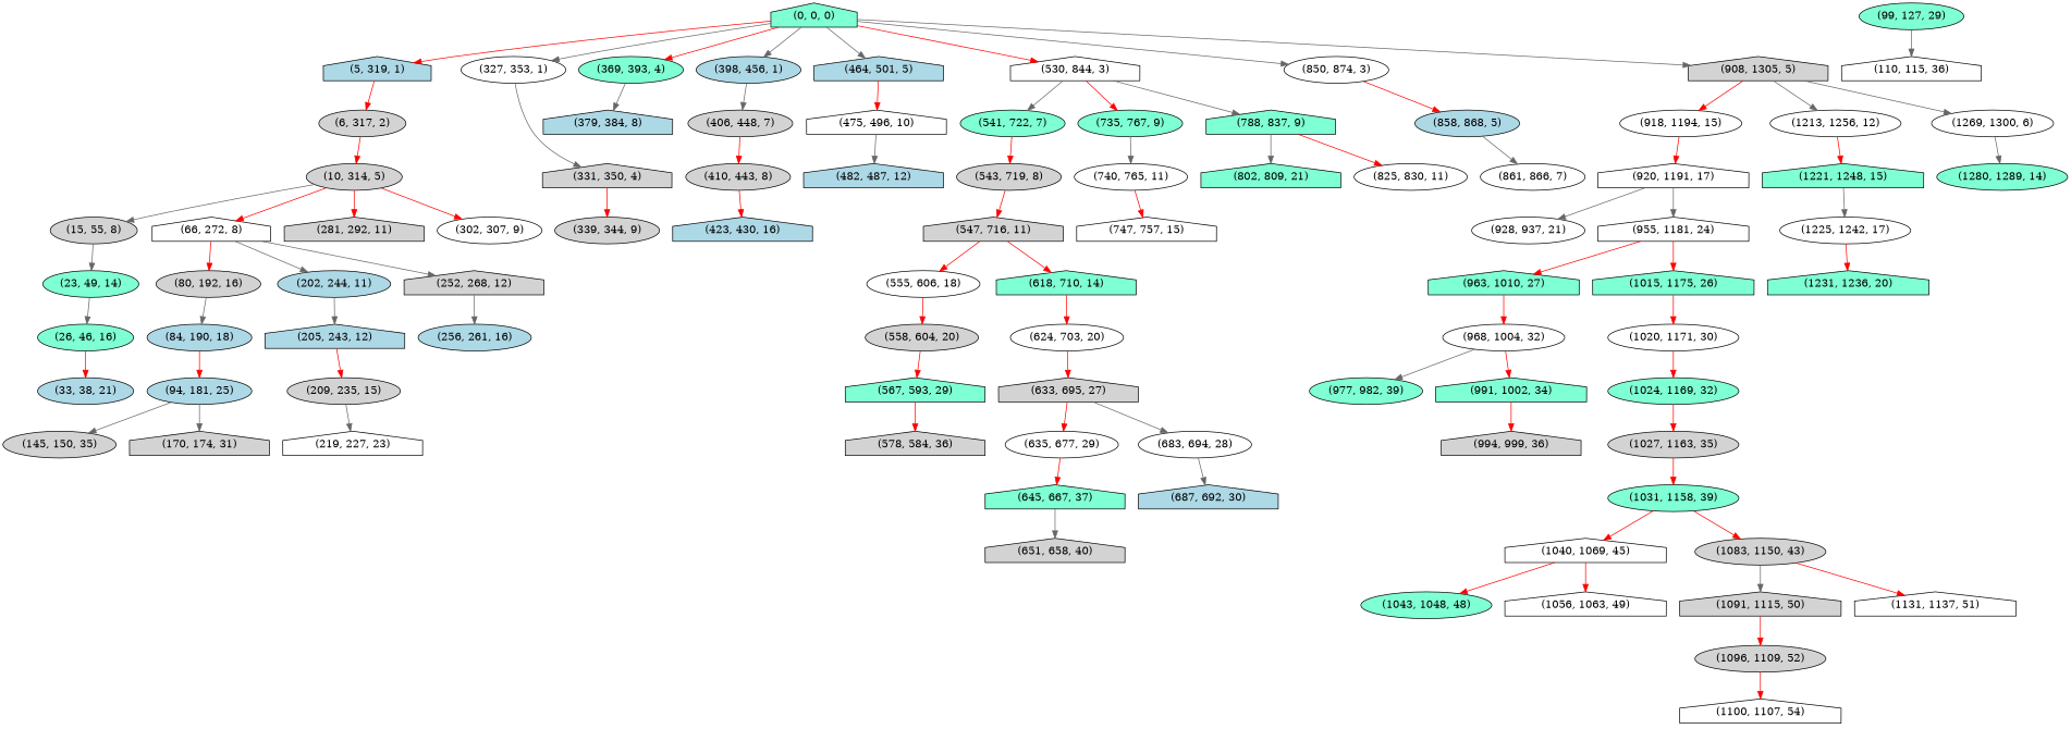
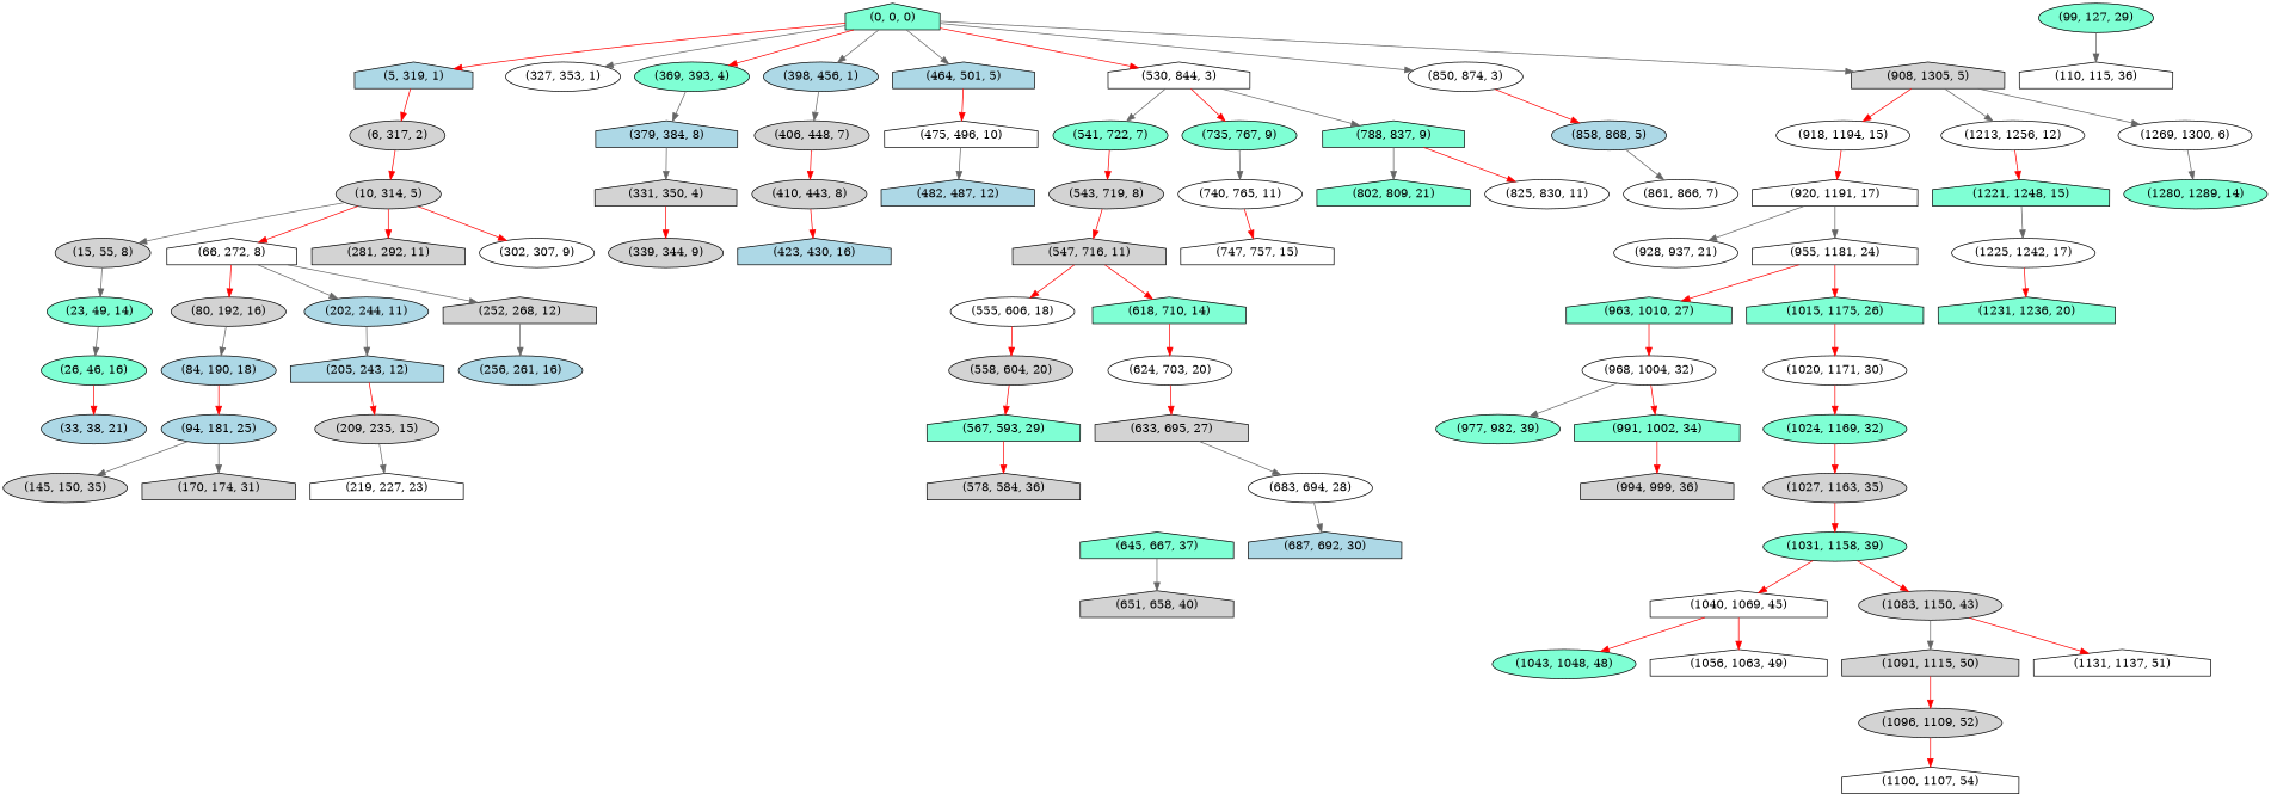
  digraph {
    node [fillcolor=white shape=ellipse style=filled]
    edge [color=red]
    "(0, 0, 0)" [fillcolor=aquamarine shape=house]
    "(5, 319, 1)" [fillcolor=lightblue shape=house]
    "(327, 353, 1)"
    "(369, 393, 4)" [fillcolor=aquamarine]
    "(398, 456, 1)" [fillcolor=lightblue]
    "(464, 501, 5)" [fillcolor=lightblue shape=house]
    "(530, 844, 3)" [shape=house]
    "(850, 874, 3)"
    "(908, 1305, 5)" [fillcolor=lightgrey shape=house]
    "(6, 317, 2)" [fillcolor=lightgrey]
    "(331, 350, 4)" [fillcolor=lightgrey shape=house]
    "(379, 384, 8)" [fillcolor=lightblue shape=house]
    "(406, 448, 7)" [fillcolor=lightgrey]
    "(475, 496, 10)" [shape=house]
    "(541, 722, 7)" [fillcolor=aquamarine]
    "(735, 767, 9)" [fillcolor=aquamarine]
    "(788, 837, 9)" [fillcolor=aquamarine shape=house]
    "(858, 868, 5)" [fillcolor=lightblue]
    "(918, 1194, 15)"
    "(1213, 1256, 12)"
    "(1269, 1300, 6)"
    "(10, 314, 5)" [fillcolor=lightgrey]
    "(15, 55, 8)" [fillcolor=lightgrey]
    "(66, 272, 8)" [shape=house]
    "(281, 292, 11)" [fillcolor=lightgrey shape=house]
    "(302, 307, 9)"
    "(23, 49, 14)" [fillcolor=aquamarine]
    "(80, 192, 16)" [fillcolor=lightgrey]
    "(202, 244, 11)" [fillcolor=lightblue]
    "(252, 268, 12)" [fillcolor=lightgrey shape=house]
    "(26, 46, 16)" [fillcolor=aquamarine]
    "(33, 38, 21)" [fillcolor=lightblue]
    "(84, 190, 18)" [fillcolor=lightblue]
    "(205, 243, 12)" [fillcolor=lightblue shape=house]
    "(256, 261, 16)" [fillcolor=lightblue]
    "(94, 181, 25)" [fillcolor=lightblue]
    "(145, 150, 35)" [fillcolor=lightgrey]
    "(170, 174, 31)" [fillcolor=lightgrey shape=house]
    "(99, 127, 29)" [fillcolor=aquamarine]
    "(110, 115, 36)" [shape=house]
    "(209, 235, 15)" [fillcolor=lightgrey]
    "(219, 227, 23)" [shape=house]
    "(339, 344, 9)" [fillcolor=lightgrey]
    "(410, 443, 8)" [fillcolor=lightgrey]
    "(423, 430, 16)" [fillcolor=lightblue shape=house]
    "(482, 487, 12)" [fillcolor=lightblue shape=house]
    "(543, 719, 8)" [fillcolor=lightgrey]
    "(740, 765, 11)"
    "(802, 809, 21)" [fillcolor=aquamarine shape=house]
    "(825, 830, 11)"
    "(547, 716, 11)" [fillcolor=lightgrey shape=house]
    "(555, 606, 18)"
    "(618, 710, 14)" [fillcolor=aquamarine shape=house]
    "(558, 604, 20)" [fillcolor=lightgrey]
    "(624, 703, 20)"
    "(567, 593, 29)" [fillcolor=aquamarine shape=house]
    "(578, 584, 36)" [fillcolor=lightgrey shape=house]
    "(633, 695, 27)" [fillcolor=lightgrey shape=house]
-   "(635, 677, 29)"
    "(683, 694, 28)"
    "(645, 667, 37)" [fillcolor=aquamarine shape=house]
    "(687, 692, 30)" [fillcolor=lightblue shape=house]
    "(651, 658, 40)" [fillcolor=lightgrey shape=house]
    "(747, 757, 15)" [shape=house]
    "(861, 866, 7)"
    "(920, 1191, 17)" [shape=house]
    "(1221, 1248, 15)" [fillcolor=aquamarine shape=house]
    "(1280, 1289, 14)" [fillcolor=aquamarine]
    "(928, 937, 21)"
    "(955, 1181, 24)" [shape=house]
    "(963, 1010, 27)" [fillcolor=aquamarine shape=house]
    "(1015, 1175, 26)" [fillcolor=aquamarine shape=house]
    "(968, 1004, 32)"
    "(1020, 1171, 30)"
    "(977, 982, 39)" [fillcolor=aquamarine]
    "(991, 1002, 34)" [fillcolor=aquamarine shape=house]
    "(994, 999, 36)" [fillcolor=lightgrey shape=house]
    "(1024, 1169, 32)" [fillcolor=aquamarine]
    "(1027, 1163, 35)" [fillcolor=lightgrey]
    "(1031, 1158, 39)" [fillcolor=aquamarine]
    "(1040, 1069, 45)" [shape=house]
    "(1083, 1150, 43)" [fillcolor=lightgrey]
    "(1043, 1048, 48)" [fillcolor=aquamarine]
    "(1056, 1063, 49)" [shape=house]
    "(1091, 1115, 50)" [fillcolor=lightgrey shape=house]
    "(1131, 1137, 51)" [shape=house]
    "(1096, 1109, 52)" [fillcolor=lightgrey]
    "(1100, 1107, 54)" [shape=house]
    "(1225, 1242, 17)"
    "(1231, 1236, 20)" [fillcolor=aquamarine shape=house]
    "(0, 0, 0)" -> "(5, 319, 1)"
    "(0, 0, 0)" -> "(327, 353, 1)" [color=gray40]
    "(0, 0, 0)" -> "(369, 393, 4)"
    "(0, 0, 0)" -> "(398, 456, 1)" [color=gray40]
    "(0, 0, 0)" -> "(464, 501, 5)" [color=gray40]
    "(0, 0, 0)" -> "(530, 844, 3)"
    "(0, 0, 0)" -> "(850, 874, 3)" [color=gray40]
    "(0, 0, 0)" -> "(908, 1305, 5)" [color=gray40]
    "(5, 319, 1)" -> "(6, 317, 2)"
-   "(327, 353, 1)" -> "(331, 350, 4)" [color=gray40]
+   "(379, 384, 8)" -> "(331, 350, 4)" [color=gray40]
    "(369, 393, 4)" -> "(379, 384, 8)" [color=gray40]
    "(398, 456, 1)" -> "(406, 448, 7)" [color=gray40]
    "(464, 501, 5)" -> "(475, 496, 10)"
    "(530, 844, 3)" -> "(541, 722, 7)" [color=gray40]
    "(530, 844, 3)" -> "(735, 767, 9)"
    "(530, 844, 3)" -> "(788, 837, 9)" [color=gray40]
    "(850, 874, 3)" -> "(858, 868, 5)"
    "(908, 1305, 5)" -> "(918, 1194, 15)"
    "(908, 1305, 5)" -> "(1213, 1256, 12)" [color=gray40]
    "(908, 1305, 5)" -> "(1269, 1300, 6)" [color=gray40]
    "(6, 317, 2)" -> "(10, 314, 5)"
    "(331, 350, 4)" -> "(339, 344, 9)"
    "(406, 448, 7)" -> "(410, 443, 8)"
    "(475, 496, 10)" -> "(482, 487, 12)" [color=gray40]
    "(541, 722, 7)" -> "(543, 719, 8)"
    "(735, 767, 9)" -> "(740, 765, 11)" [color=gray40]
    "(788, 837, 9)" -> "(802, 809, 21)" [color=gray40]
    "(788, 837, 9)" -> "(825, 830, 11)"
    "(858, 868, 5)" -> "(861, 866, 7)" [color=gray40]
    "(918, 1194, 15)" -> "(920, 1191, 17)"
    "(1213, 1256, 12)" -> "(1221, 1248, 15)"
    "(1269, 1300, 6)" -> "(1280, 1289, 14)" [color=gray40]
    "(10, 314, 5)" -> "(15, 55, 8)" [color=gray40]
    "(10, 314, 5)" -> "(66, 272, 8)"
    "(10, 314, 5)" -> "(281, 292, 11)"
    "(10, 314, 5)" -> "(302, 307, 9)"
    "(15, 55, 8)" -> "(23, 49, 14)" [color=gray40]
    "(66, 272, 8)" -> "(80, 192, 16)"
    "(66, 272, 8)" -> "(202, 244, 11)" [color=gray40]
    "(66, 272, 8)" -> "(252, 268, 12)" [color=gray40]
    "(23, 49, 14)" -> "(26, 46, 16)" [color=gray40]
    "(80, 192, 16)" -> "(84, 190, 18)" [color=gray40]
    "(202, 244, 11)" -> "(205, 243, 12)" [color=gray40]
    "(252, 268, 12)" -> "(256, 261, 16)" [color=gray40]
    "(26, 46, 16)" -> "(33, 38, 21)"
    "(84, 190, 18)" -> "(94, 181, 25)"
    "(205, 243, 12)" -> "(209, 235, 15)"
    "(94, 181, 25)" -> "(145, 150, 35)" [color=gray40]
    "(94, 181, 25)" -> "(170, 174, 31)" [color=gray40]
    "(99, 127, 29)" -> "(110, 115, 36)" [color=gray40]
    "(209, 235, 15)" -> "(219, 227, 23)" [color=gray40]
    "(410, 443, 8)" -> "(423, 430, 16)"
    "(543, 719, 8)" -> "(547, 716, 11)"
    "(740, 765, 11)" -> "(747, 757, 15)"
    "(547, 716, 11)" -> "(555, 606, 18)"
    "(547, 716, 11)" -> "(618, 710, 14)"
    "(555, 606, 18)" -> "(558, 604, 20)"
    "(618, 710, 14)" -> "(624, 703, 20)"
    "(558, 604, 20)" -> "(567, 593, 29)"
    "(624, 703, 20)" -> "(633, 695, 27)"
    "(567, 593, 29)" -> "(578, 584, 36)"
-   "(633, 695, 27)" -> "(635, 677, 29)"
    "(633, 695, 27)" -> "(683, 694, 28)" [color=gray40]
-   "(635, 677, 29)" -> "(645, 667, 37)"
    "(683, 694, 28)" -> "(687, 692, 30)" [color=gray40]
    "(645, 667, 37)" -> "(651, 658, 40)" [color=gray40]
    "(920, 1191, 17)" -> "(928, 937, 21)" [color=gray40]
    "(920, 1191, 17)" -> "(955, 1181, 24)" [color=gray40]
    "(1221, 1248, 15)" -> "(1225, 1242, 17)" [color=gray40]
    "(955, 1181, 24)" -> "(963, 1010, 27)"
    "(955, 1181, 24)" -> "(1015, 1175, 26)"
    "(963, 1010, 27)" -> "(968, 1004, 32)"
    "(1015, 1175, 26)" -> "(1020, 1171, 30)"
    "(968, 1004, 32)" -> "(977, 982, 39)" [color=gray40]
    "(968, 1004, 32)" -> "(991, 1002, 34)"
    "(1020, 1171, 30)" -> "(1024, 1169, 32)"
    "(991, 1002, 34)" -> "(994, 999, 36)"
    "(1024, 1169, 32)" -> "(1027, 1163, 35)"
    "(1027, 1163, 35)" -> "(1031, 1158, 39)"
    "(1031, 1158, 39)" -> "(1040, 1069, 45)"
    "(1031, 1158, 39)" -> "(1083, 1150, 43)"
    "(1040, 1069, 45)" -> "(1043, 1048, 48)"
    "(1040, 1069, 45)" -> "(1056, 1063, 49)"
    "(1083, 1150, 43)" -> "(1091, 1115, 50)" [color=gray40]
    "(1083, 1150, 43)" -> "(1131, 1137, 51)"
    "(1091, 1115, 50)" -> "(1096, 1109, 52)"
    "(1096, 1109, 52)" -> "(1100, 1107, 54)"
    "(1225, 1242, 17)" -> "(1231, 1236, 20)"
  }
